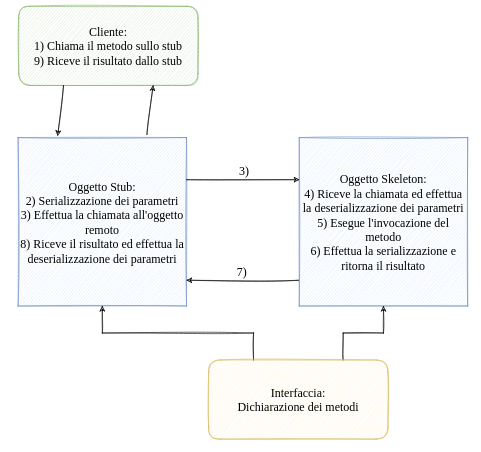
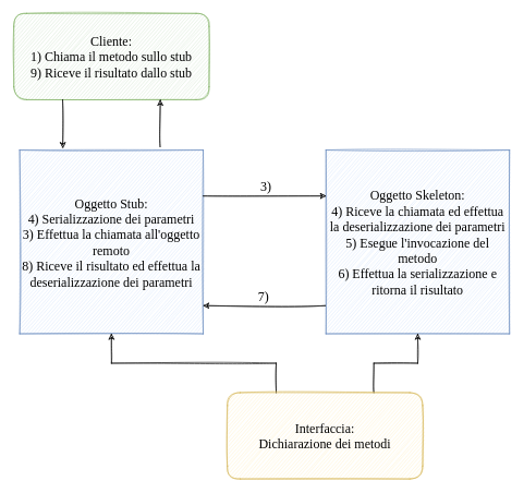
  <mxCell id="0" />
  <mxCell id="1" parent="0" />
- <mxCell id="2" value="&lt;div&gt;Cliente:&lt;/div&gt;&lt;div&gt;1) Chiama il metodo sullo stub&lt;/div&gt;&lt;div&gt;9) Riceve il risultato dallo stub&lt;br&gt;&lt;/div&gt;" style="rounded=1;whiteSpace=wrap;html=1;sketch=1;hachureGap=4;fontFamily=Architects Daughter;fontSource=https%3A%2F%2Ffonts.googleapis.com%2Fcss%3Ffamily%3DArchitects%2BDaughter;fontSize=20;fillColor=#d5e8d4;strokeColor=#82b366;" parent="1" vertex="1"><mxGeometry x="30" y="10" width="299" height="132" as="geometry" /></mxCell>
- <mxCell id="3" value="&lt;div&gt;Oggetto Stub:&lt;/div&gt;&lt;div&gt;2) Serializzazione dei parametri&lt;/div&gt;&lt;div&gt;3) Effettua la chiamata all'oggetto remoto&lt;br&gt;&lt;/div&gt;&lt;div&gt;8) Riceve il risultato ed effettua la deserializzazione dei parametri&lt;br&gt;&lt;/div&gt;" style="whiteSpace=wrap;html=1;aspect=fixed;fontSize=20;sketch=1;fontFamily=Architects Daughter;fontSource=https%3A%2F%2Ffonts.googleapis.com%2Fcss%3Ffamily%3DArchitects%2BDaughter;fillColor=#dae8fc;strokeColor=#6c8ebf;" vertex="1" parent="1"><mxGeometry x="29" y="229" width="281" height="281" as="geometry" /></mxCell>
+ <mxCell id="2" value="&lt;div&gt;Cliente:&lt;/div&gt;&lt;div&gt;1) Chiama il metodo sullo stub&lt;/div&gt;&lt;div&gt;9) Riceve il risultato dallo stub&lt;br&gt;&lt;/div&gt;" style="rounded=1;whiteSpace=wrap;html=1;sketch=1;hachureGap=4;fontFamily=Architects Daughter;fontSource=https%3A%2F%2Ffonts.googleapis.com%2Fcss%3Ffamily%3DArchitects%2BDaughter;fontSize=20;fillColor=#d5e8d4;strokeColor=#82b366;" parent="1" vertex="1"><mxGeometry x="20" y="20" width="299" height="132" as="geometry" /></mxCell>
+ <mxCell id="3" value="&lt;div&gt;Oggetto Stub:&lt;/div&gt;&lt;div&gt;4) Serializzazione dei parametri&lt;/div&gt;&lt;div&gt;3) Effettua la chiamata all'oggetto remoto&lt;br&gt;&lt;/div&gt;&lt;div&gt;8) Riceve il risultato ed effettua la deserializzazione dei parametri&lt;br&gt;&lt;/div&gt;" style="whiteSpace=wrap;html=1;aspect=fixed;fontSize=20;sketch=1;fontFamily=Architects Daughter;fontSource=https%3A%2F%2Ffonts.googleapis.com%2Fcss%3Ffamily%3DArchitects%2BDaughter;fillColor=#dae8fc;strokeColor=#6c8ebf;" vertex="1" parent="1"><mxGeometry x="29" y="229" width="281" height="281" as="geometry" /></mxCell>
  <mxCell id="4" value="&lt;div&gt;Oggetto Skeleton:&lt;/div&gt;&lt;div&gt;4) Riceve la chiamata ed effettua la deserializzazione dei parametri&lt;br&gt;&lt;/div&gt;&lt;div&gt;5) Esegue l'invocazione del metodo&lt;/div&gt;&lt;div&gt;6) Effettua la serializzazione e ritorna il risultato&lt;br&gt;&lt;/div&gt;" style="whiteSpace=wrap;html=1;aspect=fixed;fontSize=20;sketch=1;fontFamily=Architects Daughter;fontSource=https%3A%2F%2Ffonts.googleapis.com%2Fcss%3Ffamily%3DArchitects%2BDaughter;fillColor=#dae8fc;strokeColor=#6c8ebf;" vertex="1" parent="1"><mxGeometry x="498" y="229" width="281" height="281" as="geometry" /></mxCell>
  <mxCell id="5" value="" style="endArrow=classic;html=1;rounded=0;sketch=1;fontFamily=Architects Daughter;fontSource=https%3A%2F%2Ffonts.googleapis.com%2Fcss%3Ffamily%3DArchitects%2BDaughter;fontSize=20;entryX=0.75;entryY=1;entryDx=0;entryDy=0;" edge="1" parent="1" target="2"><mxGeometry width="50" height="50" relative="1" as="geometry"><mxPoint x="244" y="224" as="sourcePoint" /><mxPoint x="247" y="177" as="targetPoint" /></mxGeometry></mxCell>
  <mxCell id="6" value="" style="endArrow=classic;html=1;rounded=0;sketch=1;fontFamily=Architects Daughter;fontSource=https%3A%2F%2Ffonts.googleapis.com%2Fcss%3Ffamily%3DArchitects%2BDaughter;fontSize=20;exitX=0.25;exitY=1;exitDx=0;exitDy=0;" edge="1" parent="1" source="2"><mxGeometry width="50" height="50" relative="1" as="geometry"><mxPoint x="5" y="224" as="sourcePoint" /><mxPoint x="95" y="226" as="targetPoint" /></mxGeometry></mxCell>
  <mxCell id="7" style="edgeStyle=orthogonalEdgeStyle;rounded=0;sketch=1;orthogonalLoop=1;jettySize=auto;html=1;exitX=0.25;exitY=0;exitDx=0;exitDy=0;fontFamily=Architects Daughter;fontSource=https%3A%2F%2Ffonts.googleapis.com%2Fcss%3Ffamily%3DArchitects%2BDaughter;fontSize=20;" edge="1" parent="1" source="9" target="3"><mxGeometry relative="1" as="geometry" /></mxCell>
  <mxCell id="8" style="edgeStyle=orthogonalEdgeStyle;rounded=0;sketch=1;orthogonalLoop=1;jettySize=auto;html=1;exitX=0.75;exitY=0;exitDx=0;exitDy=0;entryX=0.5;entryY=1;entryDx=0;entryDy=0;fontFamily=Architects Daughter;fontSource=https%3A%2F%2Ffonts.googleapis.com%2Fcss%3Ffamily%3DArchitects%2BDaughter;fontSize=20;" edge="1" parent="1" source="9" target="4"><mxGeometry relative="1" as="geometry" /></mxCell>
  <mxCell id="9" value="&lt;div&gt;Interfaccia:&lt;/div&gt;&lt;div&gt;Dichiarazione dei metodi&lt;br&gt;&lt;/div&gt;" style="rounded=1;whiteSpace=wrap;html=1;sketch=1;hachureGap=4;fontFamily=Architects Daughter;fontSource=https%3A%2F%2Ffonts.googleapis.com%2Fcss%3Ffamily%3DArchitects%2BDaughter;fontSize=20;fillColor=#fff2cc;strokeColor=#d6b656;" vertex="1" parent="1"><mxGeometry x="347" y="600" width="299" height="132" as="geometry" /></mxCell>
  <mxCell id="10" value="3)" style="endArrow=classic;html=1;rounded=0;sketch=1;fontFamily=Architects Daughter;fontSource=https%3A%2F%2Ffonts.googleapis.com%2Fcss%3Ffamily%3DArchitects%2BDaughter;fontSize=20;entryX=0;entryY=0.25;entryDx=0;entryDy=0;exitX=1;exitY=0.25;exitDx=0;exitDy=0;labelBackgroundColor=none;" edge="1" parent="1" source="3" target="4"><mxGeometry x="0.021" y="15" width="50" height="50" relative="1" as="geometry"><mxPoint x="314" y="344" as="sourcePoint" /><mxPoint x="364" y="294" as="targetPoint" /><mxPoint as="offset" /></mxGeometry></mxCell>
  <mxCell id="11" value="7)" style="endArrow=classic;html=1;rounded=0;sketch=1;fontFamily=Architects Daughter;fontSource=https%3A%2F%2Ffonts.googleapis.com%2Fcss%3Ffamily%3DArchitects%2BDaughter;fontSize=20;entryX=1;entryY=0.847;entryDx=0;entryDy=0;entryPerimeter=0;labelBackgroundColor=none;" edge="1" parent="1" target="3"><mxGeometry x="0.016" y="-14" width="50" height="50" relative="1" as="geometry"><mxPoint x="497" y="467" as="sourcePoint" /><mxPoint x="449" y="486" as="targetPoint" /><mxPoint as="offset" /></mxGeometry></mxCell>
